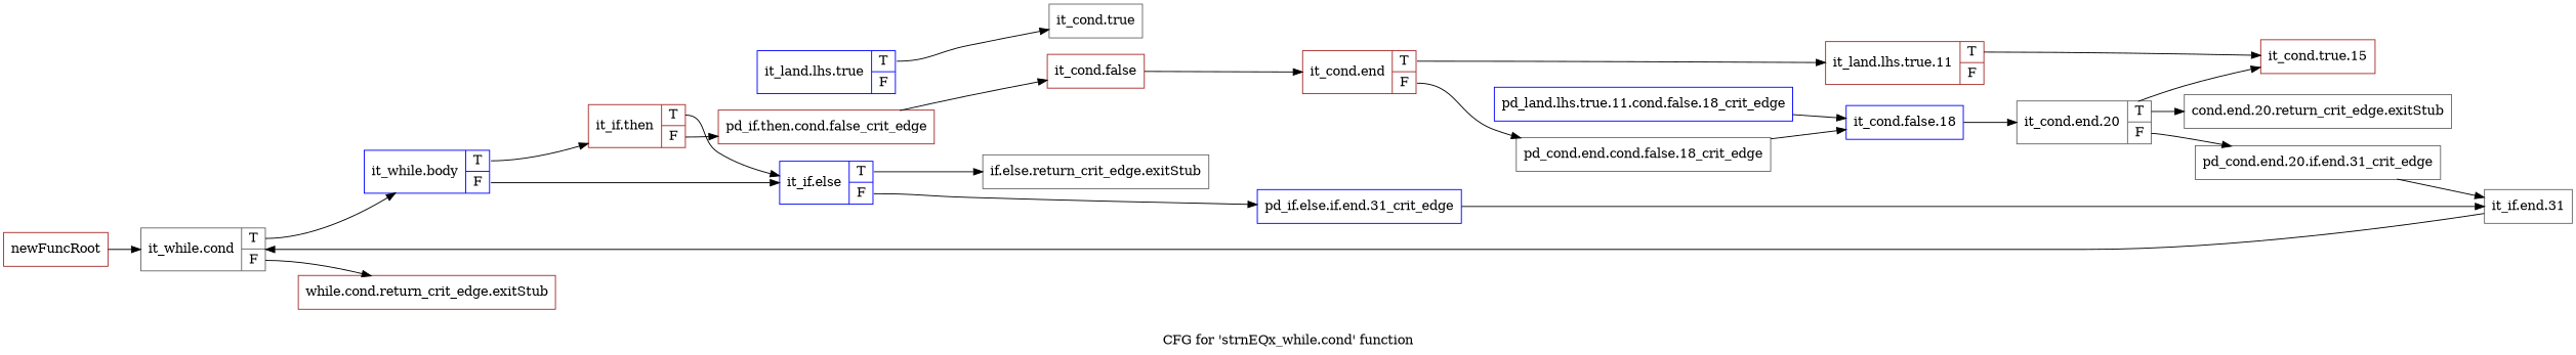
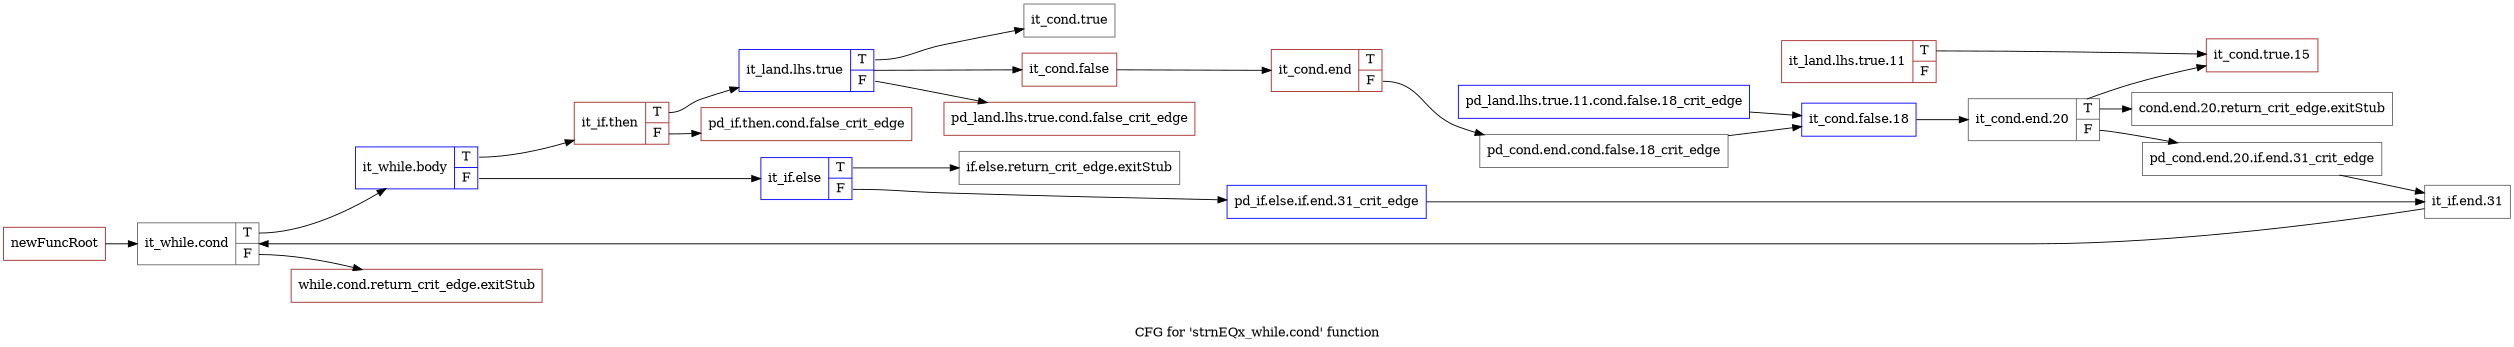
  digraph {
    label="CFG for 'strnEQx_while.cond' function"
    rankdir=LR
    node [color=brown shape=record]
    n1 [label="{newFuncRoot}"]
    n2 [color=gray40 label="{it_while.cond|{<s0>T|<s1>F}}"]
    n3 [label="{while.cond.return_crit_edge.exitStub}"]
    n4 [color=blue label="{it_while.body|{<s0>T|<s1>F}}"]
    n5 [label="{it_if.then|{<s0>T|<s1>F}}"]
    n6 [color=blue label="{it_if.else|{<s0>T|<s1>F}}"]
    n7 [color=gray40 label="{if.else.return_crit_edge.exitStub}"]
    n8 [color=gray40 label="{cond.end.20.return_crit_edge.exitStub}"]
    n9 [color=blue label="{it_land.lhs.true|{<s0>T|<s1>F}}"]
    n10 [label="{pd_if.then.cond.false_crit_edge}"]
    n11 [color=blue label="{pd_if.else.if.end.31_crit_edge}"]
    n12 [color=gray40 label="{it_cond.true}"]
+   n13 [label="{pd_land.lhs.true.cond.false_crit_edge}"]
    n14 [label="{it_cond.false}"]
    n15 [color=gray40 label="{it_if.end.31}"]
    n16 [label="{it_cond.end|{<s0>T|<s1>F}}"]
    n17 [label="{it_land.lhs.true.11|{<s0>T|<s1>F}}"]
    n18 [color=gray40 label="{pd_cond.end.cond.false.18_crit_edge}"]
    n19 [label="{it_cond.true.15}"]
    n20 [color=blue label="{it_cond.false.18}"]
    n21 [color=blue label="{pd_land.lhs.true.11.cond.false.18_crit_edge}"]
    n22 [color=gray40 label="{it_cond.end.20|{<s0>T|<s1>F}}"]
    n23 [color=gray40 label="{pd_cond.end.20.if.end.31_crit_edge}"]
    n1 -> n2
    n2 -> n3 [tailport=s1]
    n2 -> n4 [tailport=s0]
    n4 -> n5 [tailport=s0]
    n4 -> n6 [tailport=s1]
-   n5 -> n6 [tailport=s0]
+   n5 -> n9 [tailport=s0]
    n5 -> n10 [tailport=s1]
    n6 -> n7 [tailport=s0]
    n6 -> n11 [tailport=s1]
    n9 -> n12 [tailport=s0]
-   n10 -> n14
+   n9 -> n13 [tailport=s1]
+   n9 -> n14
    n11 -> n15
    n14 -> n16
    n15 -> n2
-   n16 -> n17 [tailport=s0]
    n16 -> n18 [tailport=s1]
    n17 -> n19 [tailport=s0]
    n18 -> n20
    n20 -> n22
    n21 -> n20
    n22 -> n8 [tailport=s0]
    n22 -> n19
    n22 -> n23 [tailport=s1]
    n23 -> n15
  }
